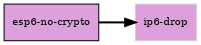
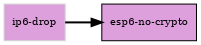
  digraph {
    rankdir=LR
    node [fillcolor=plum fontcolor=black fontsize=10 shape=box style=filled]
    "esp6-no-crypto" [color=black]
    "ip6-drop" [color=lightgray]
-   "esp6-no-crypto" -> "ip6-drop" [fontsize=8 style=bold]
+   "ip6-drop" -> "esp6-no-crypto" [fontsize=8 style=bold]
  }
